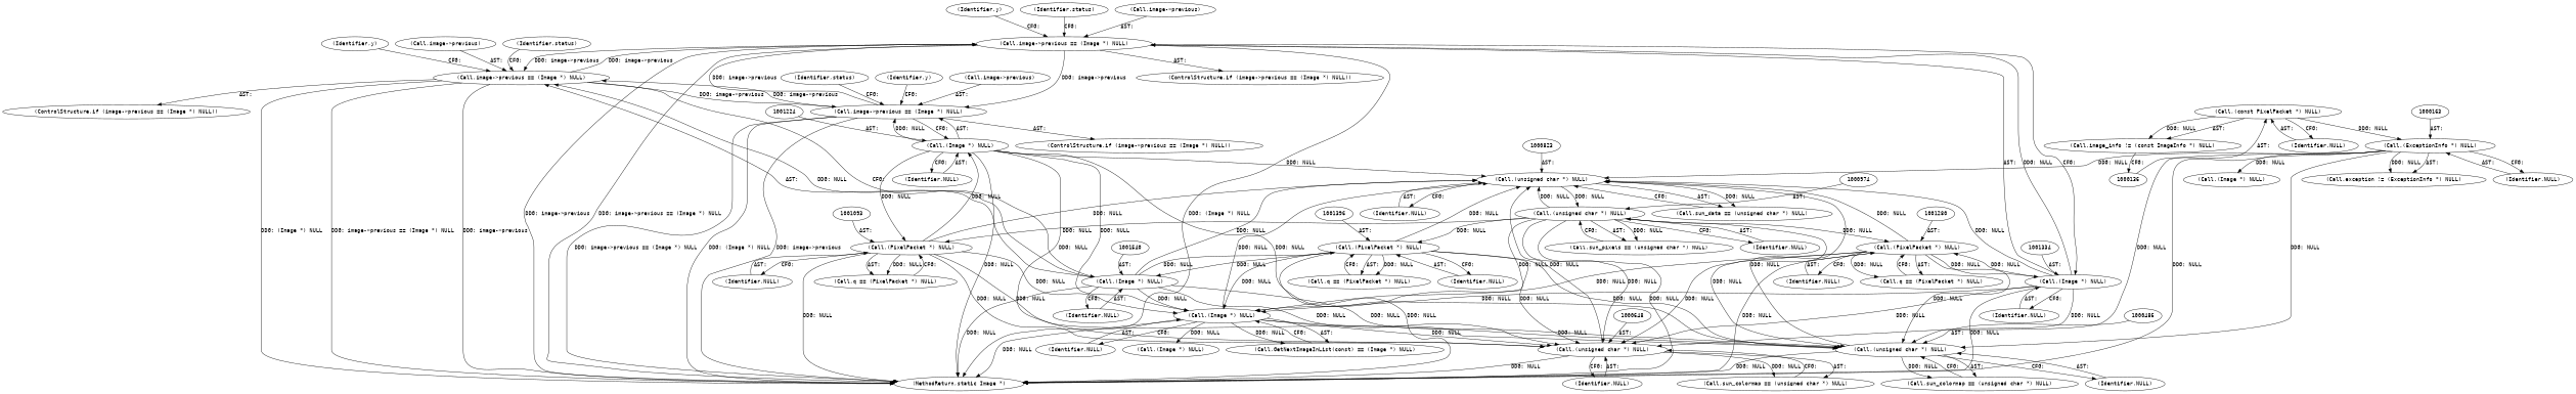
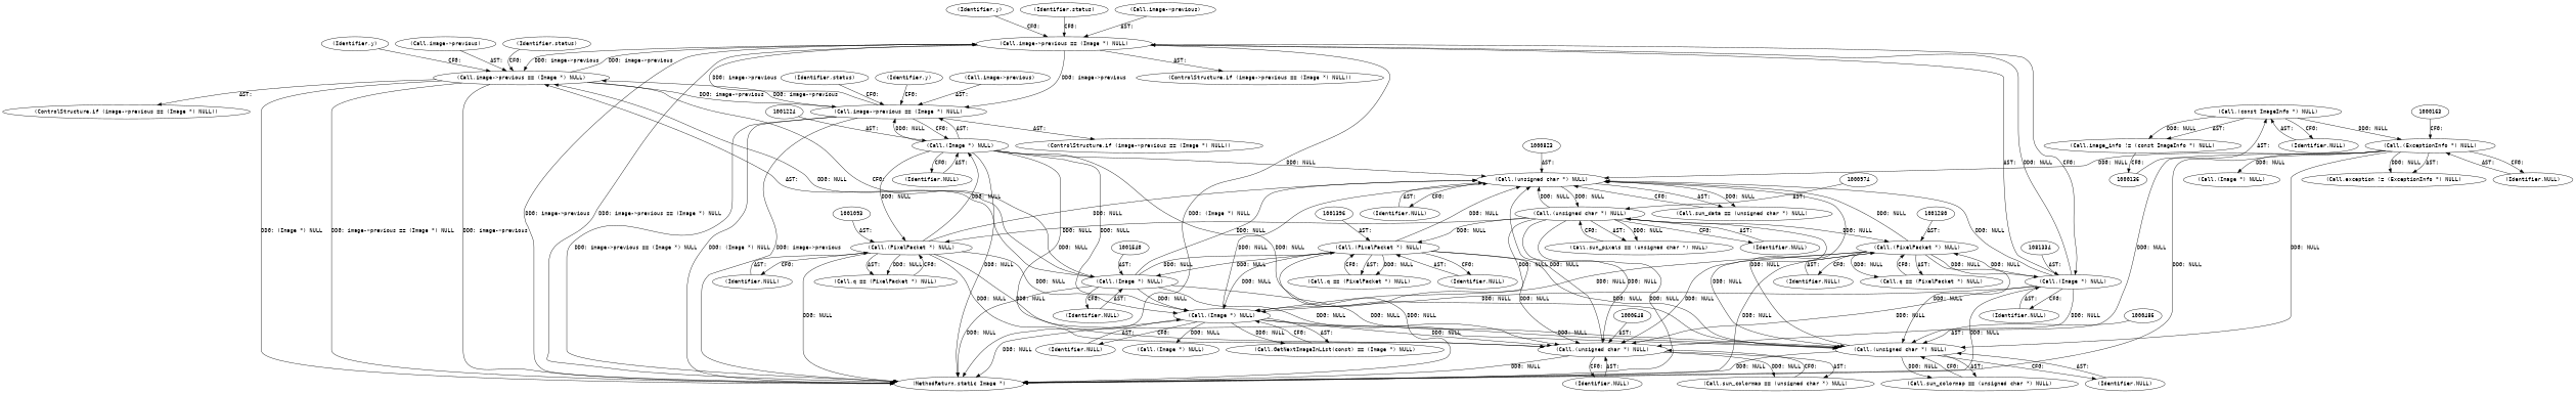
  digraph {
    fontname="DejaVu Sans Mono"
    node [fontname="DejaVu Sans Mono"]
    edge [fontname="DejaVu Sans Mono"]
    n1 [label="(Call,image->previous == (Image *) NULL)"]
    n2 [label="(Call,image->previous == (Image *) NULL)"]
    n3 [label="(Call,image->previous == (Image *) NULL)"]
    n4 [label="(Call,(Image *) NULL)"]
    n5 [label="(MethodReturn,static Image *)"]
    n6 [label="(ControlStructure,if (image->previous == (Image *) NULL))"]
    n7 [label="(Call,(Image *) NULL)"]
    n8 [label="(ControlStructure,if (image->previous == (Image *) NULL))"]
    n9 [label="(Call,(Image *) NULL)"]
    n10 [label="(ControlStructure,if (image->previous == (Image *) NULL))"]
    n11 [label="(Call,(unsigned char *) NULL)"]
    n12 [label="(Call,(Image *) NULL)"]
    n13 [label="(Call,(unsigned char *) NULL)"]
    n14 [label="(Call,(unsigned char *) NULL)"]
    n15 [label="(Call,(PixelPacket *) NULL)"]
    n16 [label="(Identifier,NULL)"]
    n17 [label="(Call,(PixelPacket *) NULL)"]
    n18 [label="(Identifier,NULL)"]
    n19 [label="(Call,(PixelPacket *) NULL)"]
    n20 [label="(Identifier,NULL)"]
    n21 [label="(Call,q == (PixelPacket *) NULL)"]
    n22 [label="(Identifier,NULL)"]
    n23 [label="(Call,(unsigned char *) NULL)"]
    n24 [label="(Call,sun_data == (unsigned char *) NULL)"]
    n25 [label="(Identifier,NULL)"]
    n26 [label="(Identifier,NULL)"]
    n27 [label="(Call,(Image *) NULL)"]
    n28 [label="(Call,GetNextImageInList(const) == (Image *) NULL)"]
    n29 [label="(Identifier,NULL)"]
    n30 [label="(Call,sun_colormap == (unsigned char *) NULL)"]
    n31 [label="(Call,sun_colormap == (unsigned char *) NULL)"]
    n32 [label="(Identifier,NULL)"]
    n33 [label="(Call,sun_pixels == (unsigned char *) NULL)"]
    n34 [label="(Identifier,NULL)"]
    n35 [label="(Identifier,NULL)"]
    n36 [label="(Call,q == (PixelPacket *) NULL)"]
    n37 [label="(Call,q == (PixelPacket *) NULL)"]
    n38 [label="(Identifier,NULL)"]
    n39 [label="(Call,(ExceptionInfo *) NULL)"]
    n40 [label="(Call,exception != (ExceptionInfo *) NULL)"]
    n41 [label="(Identifier,NULL)"]
    n42 [label="(Call,(Image *) NULL)"]
-   n43 [label="(Call,(const PixelPacket *) NULL)"]
+   n43 [label="(Call,(const ImageInfo *) NULL)"]
    n44 [label="(Identifier,NULL)"]
    n45 [label="(Call,image_info != (const ImageInfo *) NULL)"]
    1000136
    n47 [label="(Identifier,y)"]
    n48 [label="(Identifier,y)"]
    n49 [label="(Identifier,status)"]
    n50 [label="(Identifier,y)"]
    n51 [label="(Identifier,status)"]
    n52 [label="(Call,image->previous)"]
    n53 [label="(Call,image->previous)"]
    n54 [label="(Call,image->previous)"]
    n55 [label="(Identifier,status)"]
    1001224
    1001093
    1000974
    1000823
    1000163
-   1001334
+   1001334 [label=1081334]
    1001280
    1001540
    1001396
    1000648
    1000486
    n1 -> n2 [label="DDG: image->previous"]
    n1 -> n3 [label="DDG: image->previous"]
    n1 -> n4 [label="CFG: "]
    n1 -> n5 [label="DDG: (Image *) NULL"]
    n1 -> n5 [label="DDG: image->previous"]
    n1 -> n5 [label="DDG: image->previous == (Image *) NULL"]
    n1 -> n6 [label="AST: "]
    n2 -> n1 [label="DDG: image->previous"]
    n2 -> n3 [label="DDG: image->previous"]
    n2 -> n5 [label="DDG: image->previous == (Image *) NULL"]
    n2 -> n5 [label="DDG: image->previous"]
    n2 -> n5 [label="DDG: (Image *) NULL"]
    n2 -> n7 [label="CFG: "]
    n2 -> n8 [label="AST: "]
    n3 -> n1 [label="DDG: image->previous"]
    n3 -> n2 [label="DDG: image->previous"]
    n3 -> n5 [label="DDG: (Image *) NULL"]
    n3 -> n5 [label="DDG: image->previous"]
    n3 -> n5 [label="DDG: image->previous == (Image *) NULL"]
    n3 -> n9 [label="CFG: "]
    n3 -> n10 [label="AST: "]
    n4 -> n1 [label="AST: "]
    n4 -> n1 [label="DDG: NULL"]
    n4 -> n5 [label="DDG: NULL"]
    n4 -> n11 [label="DDG: NULL"]
    n4 -> n12 [label="DDG: NULL"]
    n4 -> n13 [label="DDG: NULL"]
    n4 -> n14 [label="DDG: NULL"]
    n4 -> n15 [label="DDG: NULL"]
    n4 -> n16 [label="CFG: "]
    n7 -> n2 [label="AST: "]
    n7 -> n2 [label="DDG: NULL"]
    n7 -> n5 [label="DDG: NULL"]
    n7 -> n11 [label="DDG: NULL"]
    n7 -> n12 [label="DDG: NULL"]
    n7 -> n13 [label="DDG: NULL"]
    n7 -> n14 [label="DDG: NULL"]
    n7 -> n17 [label="DDG: NULL"]
    n7 -> n18 [label="CFG: "]
    n9 -> n3 [label="AST: "]
    n9 -> n3 [label="DDG: NULL"]
    n9 -> n5 [label="DDG: NULL"]
    n9 -> n11 [label="DDG: NULL"]
    n9 -> n12 [label="DDG: NULL"]
    n9 -> n13 [label="DDG: NULL"]
    n9 -> n14 [label="DDG: NULL"]
    n9 -> n19 [label="DDG: NULL"]
    n9 -> n20 [label="CFG: "]
    n11 -> n23 [label="DDG: NULL"]
    n11 -> n24 [label="AST: "]
    n11 -> n24 [label="DDG: NULL"]
    n11 -> n25 [label="CFG: "]
    n12 -> n5 [label="DDG: NULL"]
    n12 -> n11 [label="DDG: NULL"]
    n12 -> n13 [label="DDG: NULL"]
    n12 -> n14 [label="DDG: NULL"]
    n12 -> n26 [label="CFG: "]
    n12 -> n27 [label="DDG: NULL"]
    n12 -> n28 [label="AST: "]
    n12 -> n28 [label="DDG: NULL"]
    n13 -> n5 [label="DDG: NULL"]
    n13 -> n11 [label="DDG: NULL"]
    n13 -> n29 [label="CFG: "]
    n13 -> n30 [label="AST: "]
    n13 -> n30 [label="DDG: NULL"]
    n14 -> n5 [label="DDG: NULL"]
    n14 -> n11 [label="DDG: NULL"]
    n14 -> n31 [label="AST: "]
    n14 -> n31 [label="DDG: NULL"]
    n14 -> n32 [label="CFG: "]
    n15 -> n4 [label="DDG: NULL"]
    n15 -> n5 [label="DDG: NULL"]
    n15 -> n11 [label="DDG: NULL"]
    n15 -> n12 [label="DDG: NULL"]
    n15 -> n13 [label="DDG: NULL"]
    n15 -> n14 [label="DDG: NULL"]
    n15 -> n35 [label="CFG: "]
    n15 -> n36 [label="AST: "]
    n15 -> n36 [label="DDG: NULL"]
    n16 -> n4 [label="AST: "]
    n17 -> n5 [label="DDG: NULL"]
    n17 -> n7 [label="DDG: NULL"]
    n17 -> n11 [label="DDG: NULL"]
    n17 -> n12 [label="DDG: NULL"]
    n17 -> n13 [label="DDG: NULL"]
    n17 -> n14 [label="DDG: NULL"]
    n17 -> n37 [label="AST: "]
    n17 -> n37 [label="DDG: NULL"]
    n17 -> n38 [label="CFG: "]
    n18 -> n7 [label="AST: "]
    n19 -> n5 [label="DDG: NULL"]
    n19 -> n9 [label="DDG: NULL"]
    n19 -> n11 [label="DDG: NULL"]
    n19 -> n12 [label="DDG: NULL"]
    n19 -> n13 [label="DDG: NULL"]
    n19 -> n14 [label="DDG: NULL"]
    n19 -> n21 [label="AST: "]
    n19 -> n21 [label="DDG: NULL"]
    n19 -> n22 [label="CFG: "]
    n20 -> n9 [label="AST: "]
    n21 -> n19 [label="CFG: "]
    n22 -> n19 [label="AST: "]
    n23 -> n5 [label="DDG: NULL"]
    n23 -> n11 [label="DDG: NULL"]
    n23 -> n12 [label="DDG: NULL"]
    n23 -> n13 [label="DDG: NULL"]
    n23 -> n14 [label="DDG: NULL"]
    n23 -> n15 [label="DDG: NULL"]
    n23 -> n17 [label="DDG: NULL"]
    n23 -> n19 [label="DDG: NULL"]
    n23 -> n33 [label="AST: "]
    n23 -> n33 [label="DDG: NULL"]
    n23 -> n34 [label="CFG: "]
    n24 -> n11 [label="CFG: "]
    n25 -> n11 [label="AST: "]
    n26 -> n12 [label="AST: "]
    n28 -> n12 [label="CFG: "]
    n29 -> n13 [label="AST: "]
    n30 -> n13 [label="CFG: "]
    n31 -> n14 [label="CFG: "]
    n32 -> n14 [label="AST: "]
    n33 -> n23 [label="CFG: "]
    n34 -> n23 [label="AST: "]
    n35 -> n15 [label="AST: "]
    n36 -> n15 [label="CFG: "]
    n37 -> n17 [label="CFG: "]
    n38 -> n17 [label="AST: "]
    n39 -> n5 [label="DDG: NULL"]
    n39 -> n11 [label="DDG: NULL"]
    n39 -> n13 [label="DDG: NULL"]
    n39 -> n14 [label="DDG: NULL"]
    n39 -> n40 [label="AST: "]
    n39 -> n40 [label="DDG: NULL"]
    n39 -> n41 [label="CFG: "]
    n39 -> n42 [label="DDG: NULL"]
    n41 -> n39 [label="AST: "]
    n43 -> n39 [label="DDG: NULL"]
    n43 -> n44 [label="CFG: "]
    n43 -> n45 [label="AST: "]
    n43 -> n45 [label="DDG: NULL"]
    n44 -> n43 [label="AST: "]
    n45 -> 1000136 [label="CFG: "]
    1000136 -> n43 [label="AST: "]
    n47 -> n1 [label="CFG: "]
    n48 -> n2 [label="CFG: "]
    n49 -> n3 [label="CFG: "]
    n50 -> n3 [label="CFG: "]
    n51 -> n1 [label="CFG: "]
    n52 -> n2 [label="AST: "]
    n53 -> n1 [label="AST: "]
    n54 -> n3 [label="AST: "]
    n55 -> n2 [label="CFG: "]
    1001224 -> n9 [label="AST: "]
    1001093 -> n19 [label="AST: "]
    1000974 -> n23 [label="AST: "]
    1000823 -> n11 [label="AST: "]
-   1000163 -> n39 [label="AST: "]
+   1000163 -> n39 [label="CFG: "]
    1001334 -> n4 [label="AST: "]
    1001280 -> n15 [label="AST: "]
    1001540 -> n7 [label="AST: "]
    1001396 -> n17 [label="AST: "]
    1000648 -> n13 [label="AST: "]
    1000486 -> n14 [label="AST: "]
  }
